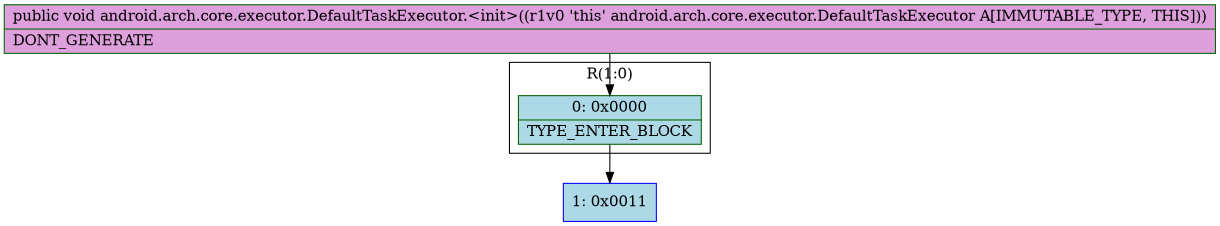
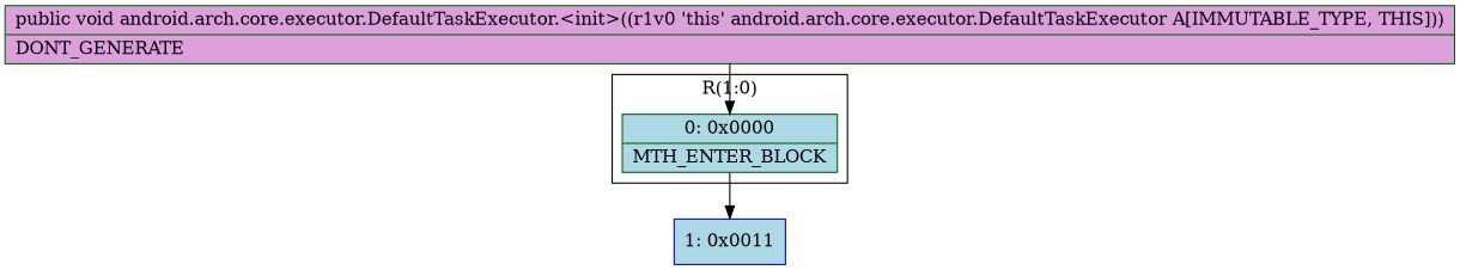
  digraph {
    node [color=darkgreen shape=record style=filled fillcolor=lightblue]
-   n1 [label="{0\:\ 0x0000|TYPE_ENTER_BLOCK\l}"]
+   n1 [label="{0\:\ 0x0000|MTH_ENTER_BLOCK\l}"]
    n2 [color=blue label="{1\:\ 0x0011}"]
    n3 [label="{public void android.arch.core.executor.DefaultTaskExecutor.\<init\>((r1v0 'this' android.arch.core.executor.DefaultTaskExecutor A[IMMUTABLE_TYPE, THIS]))  | DONT_GENERATE\l}" fillcolor=plum]
    subgraph cluster_1 {
      label="R(1:0)"
      n1
    }
    n1 -> n2
    n3 -> n1
  }
